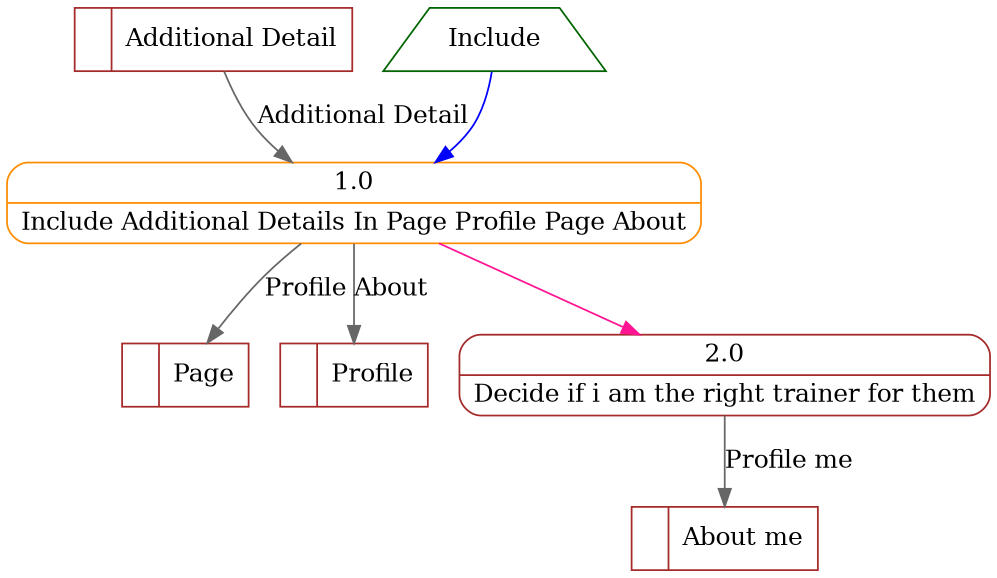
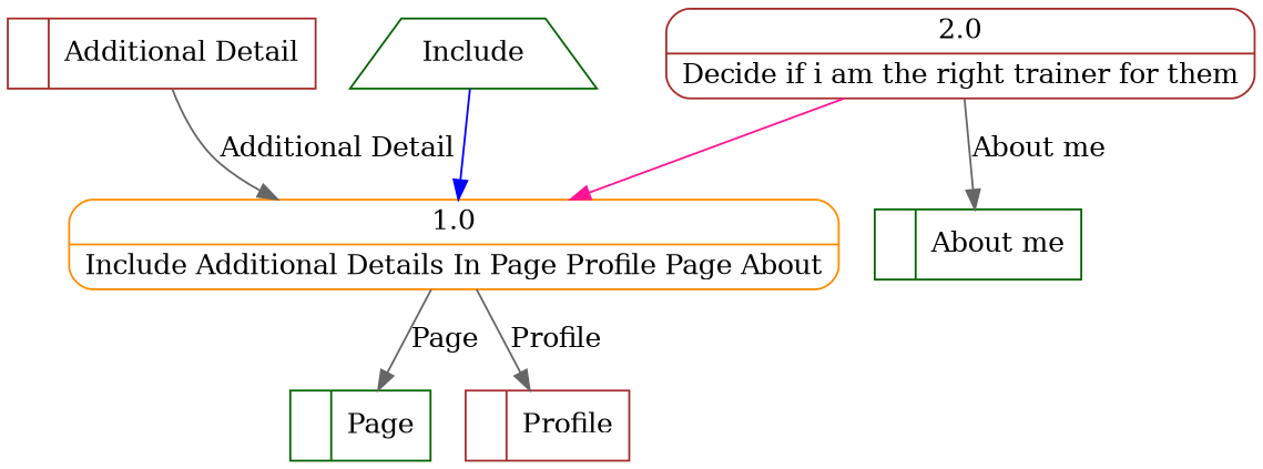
  digraph {
    node [color=brown shape=record]
    edge [color=gray40]
-   n1 [label="<f0>  |<f1> Page "]
+   n1 [color=darkgreen label="<f0>  |<f1> Page "]
    n2 [label="<f0>  |<f1> Additional Detail "]
    n3 [color=darkorange label="{<f0> 1.0|<f1> Include Additional Details In Page Profile Page About }" shape=Mrecord]
    n4 [label="<f0>  |<f1> Profile "]
    n5 [color=darkgreen label=Include shape=trapezium]
    n6 [label="{<f0> 2.0|<f1> Decide if i am the right trainer for them }" shape=Mrecord]
-   n7 [label="<f0>  |<f1> About me "]
+   n7 [color=darkgreen label="<f0>  |<f1> About me "]
    n2 -> n3 [label="Additional Detail"]
-   n3 -> n1 [label=Profile]
-   n3 -> n4 [label=About]
-   n3 -> n6 [color=deeppink]
+   n3 -> n1 [label=Page]
+   n3 -> n4 [label=Profile]
+   n6 -> n3 [color=deeppink]
    n5 -> n3 [color=blue]
-   n6 -> n7 [label="Profile me"]
+   n6 -> n7 [label="About me"]
  }
